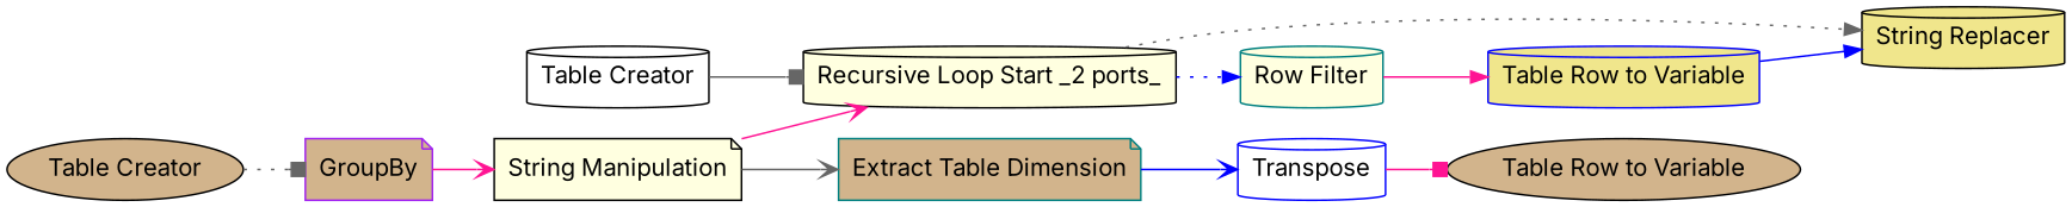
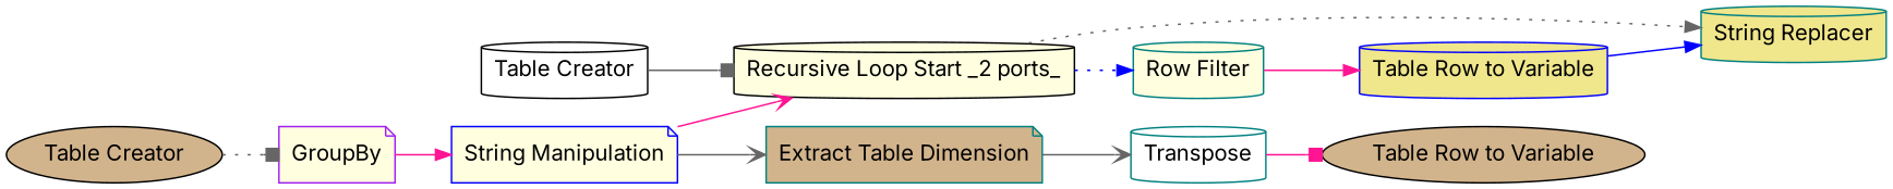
  digraph {
    fontname=Inter
    rankdir=LR
    node [color=black fillcolor=tan fontname=Inter shape=cylinder style=filled]
    edge [arrowhead=normal color=gray40 fontname=Inter style=solid]
-   n1 [color=blue fillcolor=white label=Transpose]
+   n1 [color=teal fillcolor=white label=Transpose]
    n2 [label="Table Row to Variable" shape=ellipse]
    n3 [color=teal label="Extract Table Dimension" shape=note]
    n4 [color=blue fillcolor=khaki label="Table Row to Variable"]
-   n5 [fillcolor=khaki label="String Replacer"]
+   n5 [color=teal fillcolor=khaki label="String Replacer"]
    n6 [fillcolor=lightyellow label="Recursive Loop Start _2 ports_"]
    n7 [color=teal fillcolor=lightyellow label="Row Filter"]
    n8 [fillcolor=white label="Table Creator"]
-   n9 [fillcolor=lightyellow label="String Manipulation" shape=note]
-   n10 [color=purple label=GroupBy shape=note]
+   n9 [color=blue fillcolor=lightyellow label="String Manipulation" shape=note]
+   n10 [color=purple fillcolor=lightyellow label=GroupBy shape=note]
    n11 [label="Table Creator" shape=ellipse]
    n1 -> n2 [arrowhead=box color=deeppink]
-   n3 -> n1 [arrowhead=vee color=blue]
+   n3 -> n1 [arrowhead=vee]
    n4 -> n5 [color=blue]
    n6 -> n5 [style=dotted]
    n6 -> n7 [color=blue style=dotted]
    n7 -> n4 [color=deeppink]
    n8 -> n6 [arrowhead=box]
    n9 -> n3 [arrowhead=vee]
    n9 -> n6 [arrowhead=vee color=deeppink]
-   n10 -> n9 [arrowhead=vee color=deeppink]
+   n10 -> n9 [color=deeppink]
    n11 -> n10 [arrowhead=box style=dotted]
  }
